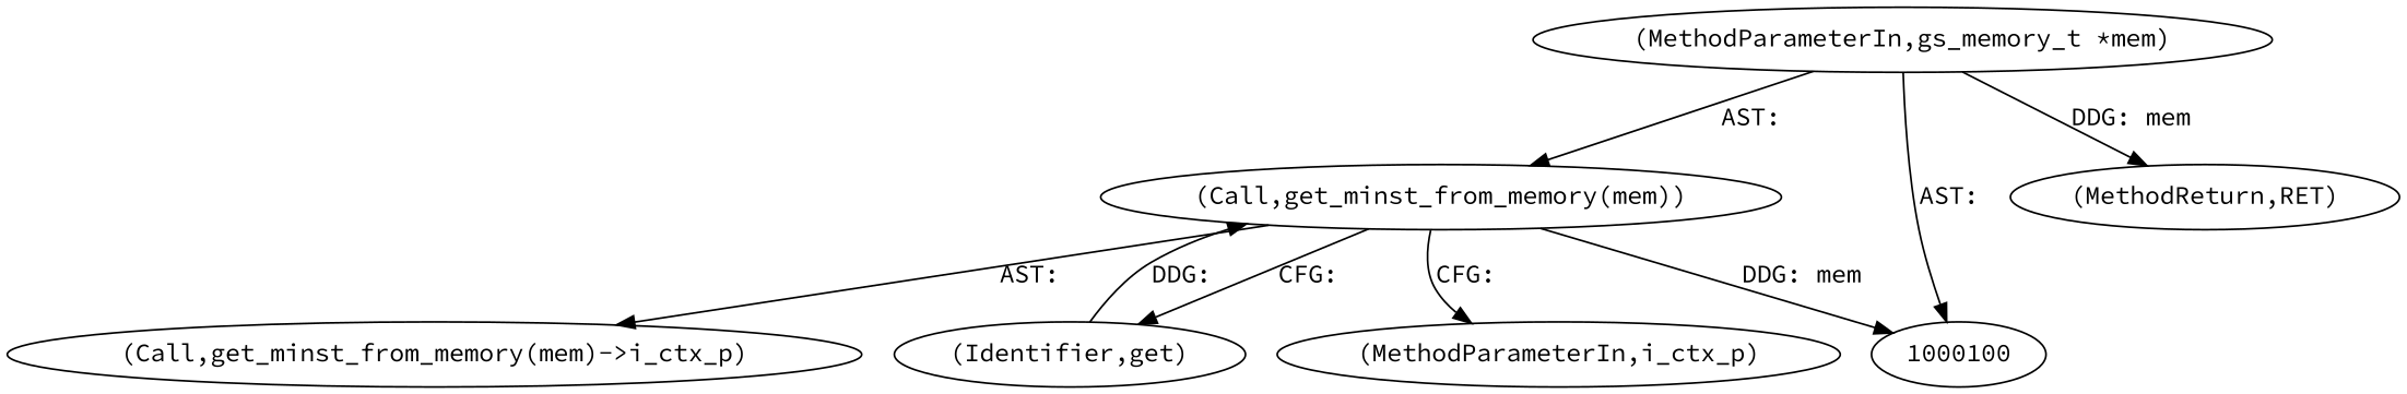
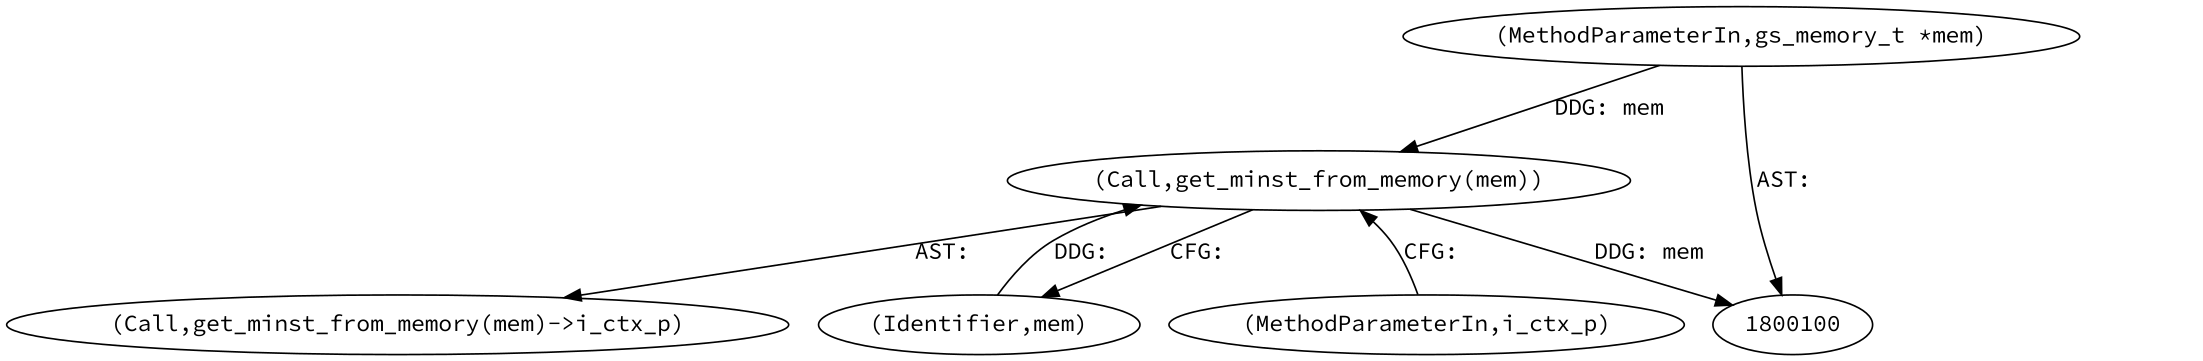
  digraph {
    fontname="Source Code Pro"
    node [fontname="Source Code Pro"]
    edge [fontname="Source Code Pro"]
    n1 [label="(Call,get_minst_from_memory(mem))"]
-   n2 [label="(Identifier,get)"]
+   n2 [label="(Identifier,mem)"]
    n3 [label="(Call,get_minst_from_memory(mem)->i_ctx_p)"]
-   1000100
-   n5 [label="(MethodReturn,RET)"]
+   1000100 [label=1800100]
    n6 [label="(MethodParameterIn,gs_memory_t *mem)"]
    n7 [label="(MethodParameterIn,i_ctx_p)"]
    n1 -> n2 [label="CFG: "]
    n1 -> n3 [label="AST: "]
    n1 -> 1000100 [label="DDG: mem"]
    n2 -> n1 [label="DDG: "]
-   n6 -> n1 [label="AST: "]
+   n6 -> n1 [label="DDG: mem"]
    n6 -> 1000100 [label="AST: "]
-   n6 -> n5 [label="DDG: mem"]
-   n1 -> n7 [label="CFG: "]
+   n7 -> n1 [label="CFG: "]
  }
